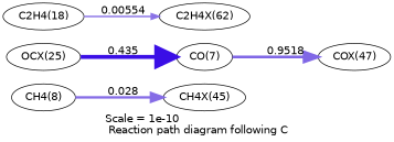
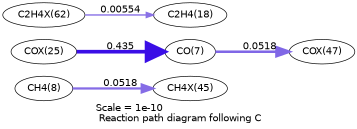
  digraph {
    fontname=Helvetica
    label="Scale = 1e-10\l Reaction path diagram following C"
    rankdir=LR
    node [fontname=Helvetica]
    edge [fontname=Helvetica]
    n1 [label="CH4(8)"]
    n2 [label="CH4X(45)"]
    n3 [label="CO(7)"]
    n4 [label="COX(47)"]
-   n5 [label="OCX(25)"]
+   n5 [label="COX(25)"]
    n6 [label="C2H4(18)"]
    n7 [label="C2H4X(62)"]
-   n1 -> n2 [arrowsize=1.65 color="0.7, 0.528, 0.9" label=" 0.028" penwidth=3.3]
-   n3 -> n4 [arrowsize=1.88 color="0.7, 0.552, 0.9" label=" 0.9518" penwidth=3.76]
+   n1 -> n2 [arrowsize=1.65 color="0.7, 0.528, 0.9" label=" 0.0518" penwidth=3.3]
+   n3 -> n4 [arrowsize=1.88 color="0.7, 0.552, 0.9" label=" 0.0518" penwidth=3.76]
    n5 -> n3 [arrowsize=2.69 color="0.7, 0.935, 0.9" label=" 0.435" penwidth=5.37]
-   n6 -> n7 [arrowsize=1.04 color="0.7, 0.506, 0.9" label=" 0.00554" penwidth=2.08]
+   n7 -> n6 [arrowsize=1.04 color="0.7, 0.506, 0.9" label=" 0.00554" penwidth=2.08]
  }
